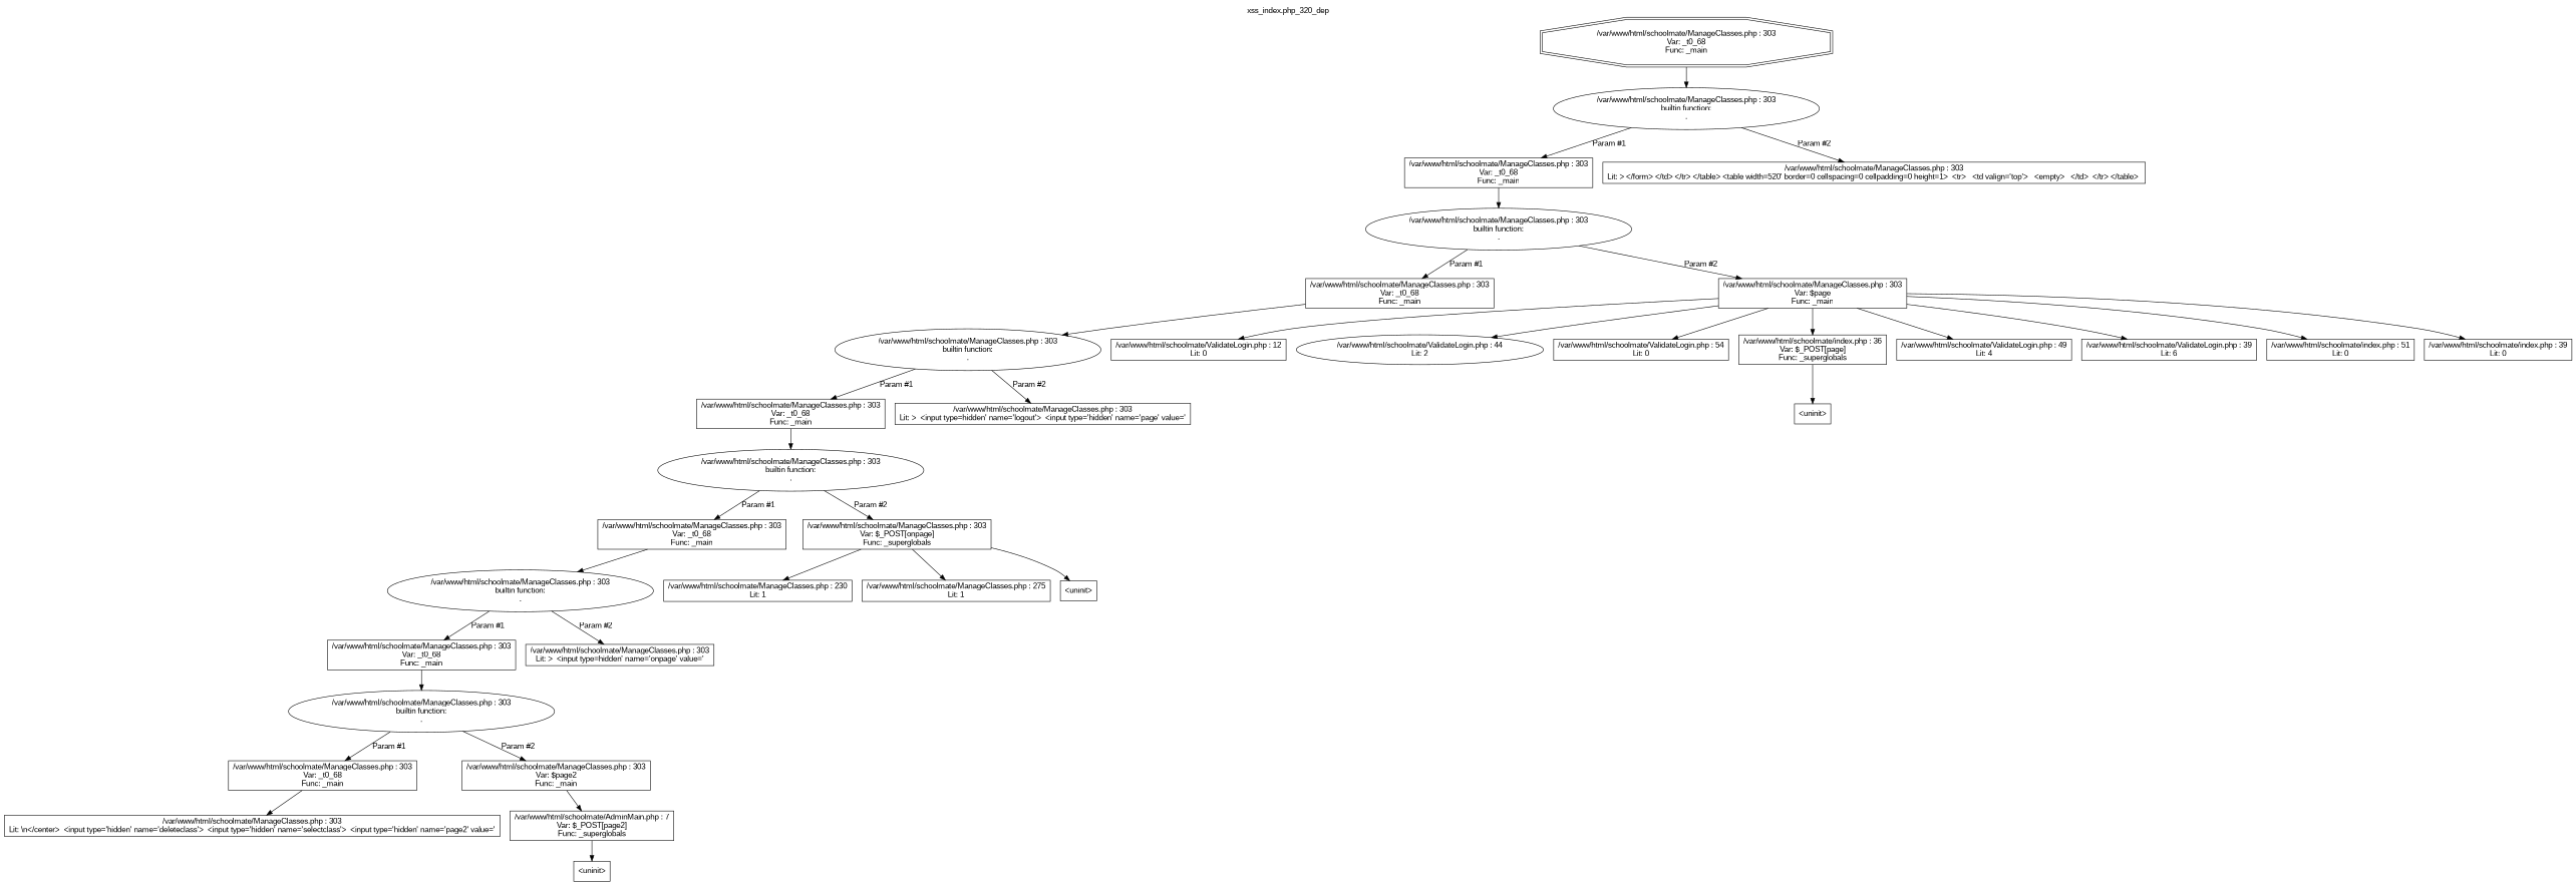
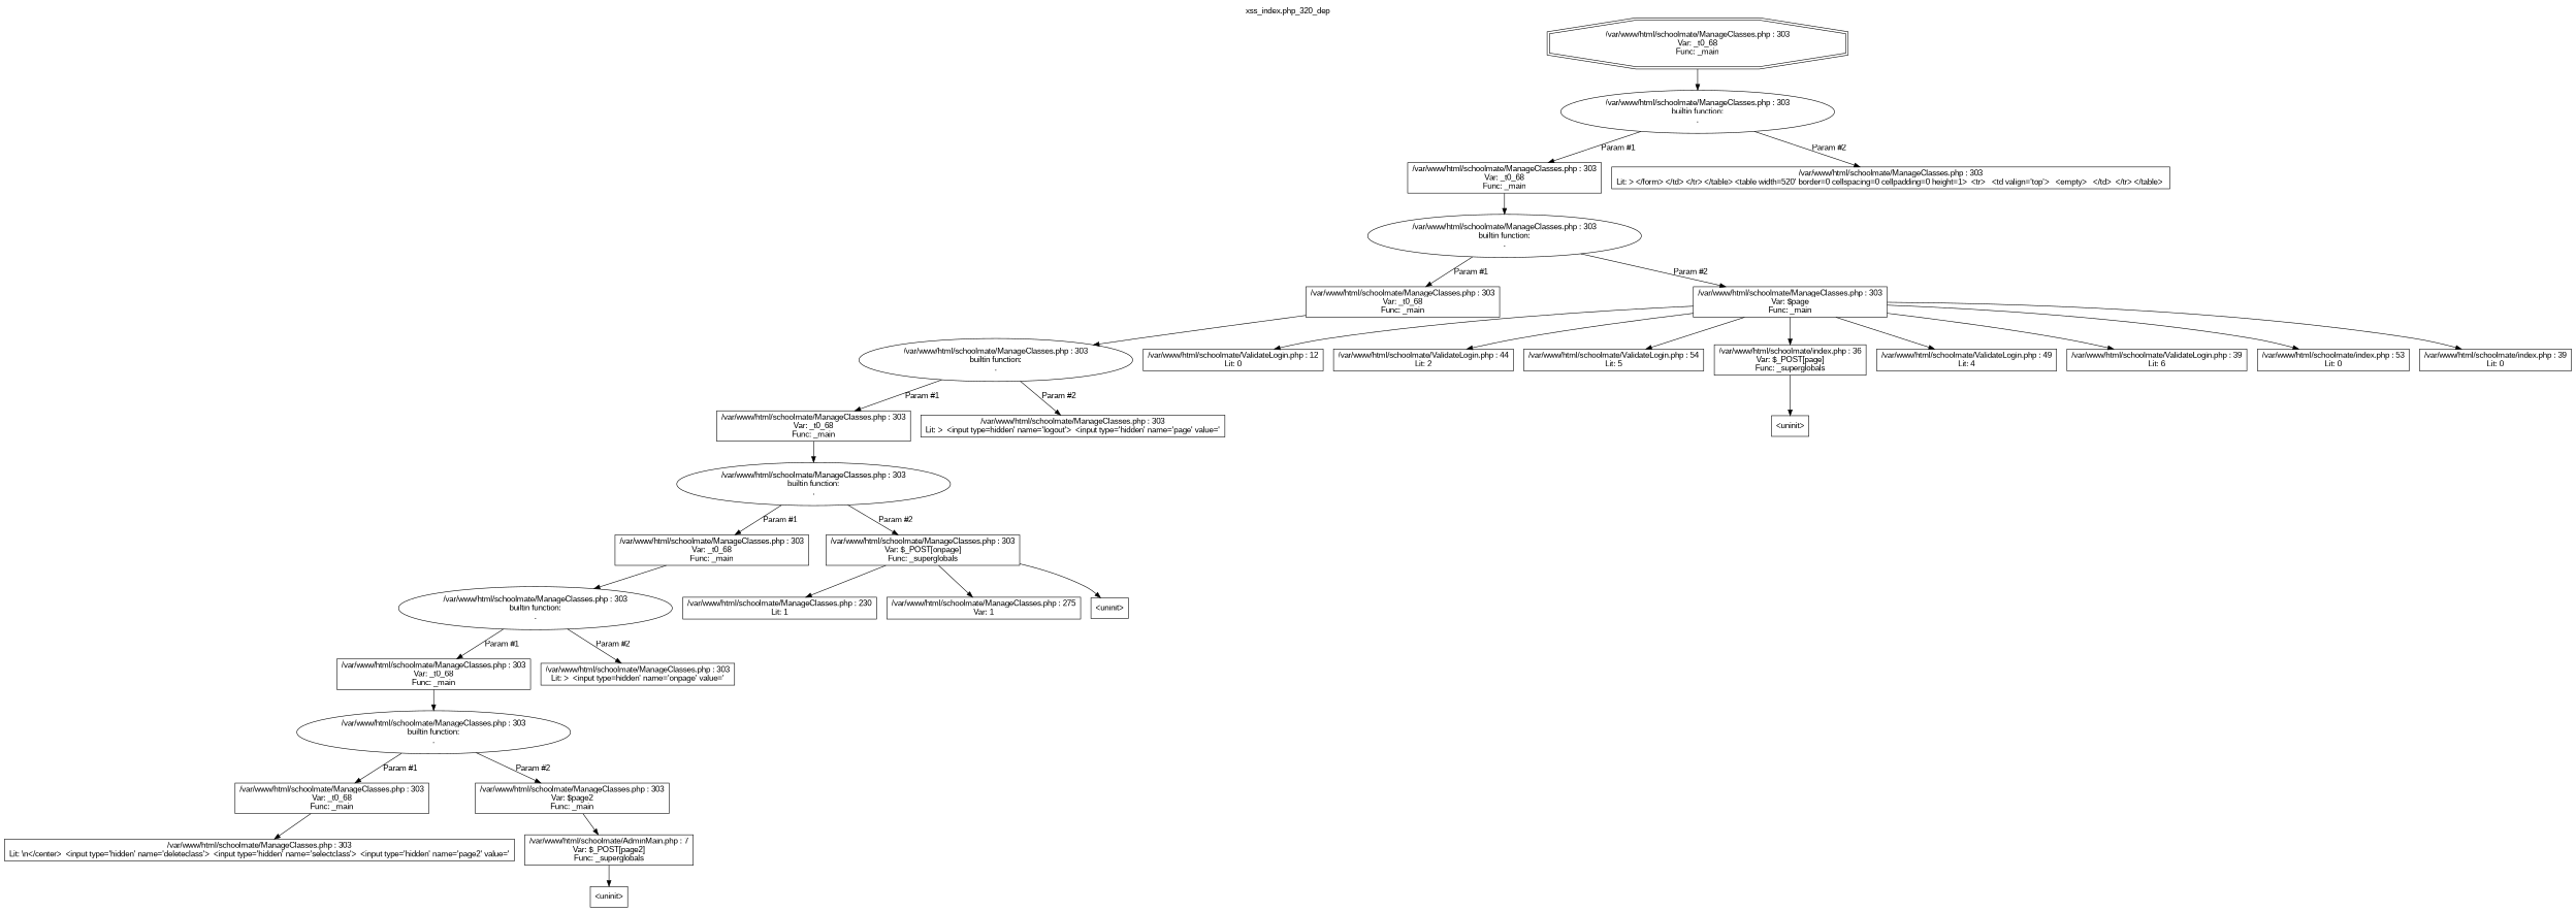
  digraph {
    fontname="Liberation Sans"
    label="xss_index.php_320_dep"
    labelloc=t
    node [fontname="Liberation Sans" shape=box]
    edge [fontname="Liberation Sans"]
    n1 [label="/var/www/html/schoolmate/ManageClasses.php : 303\nVar: _t0_68\nFunc: _main\n" shape=doubleoctagon]
    n2 [label="/var/www/html/schoolmate/ManageClasses.php : 303\nbuiltin function:\n.\n" shape=ellipse]
    n3 [label="/var/www/html/schoolmate/ManageClasses.php : 303\nVar: _t0_68\nFunc: _main\n"]
    n4 [label="/var/www/html/schoolmate/ManageClasses.php : 303\nLit: > </form> </td> </tr> </table> <table width=520' border=0 cellspacing=0 cellpadding=0 height=1>  <tr>   <td valign='top'>   <empty>   </td>  </tr> </table> \n"]
    n5 [label="/var/www/html/schoolmate/ManageClasses.php : 303\nbuiltin function:\n.\n" shape=ellipse]
    n6 [label="/var/www/html/schoolmate/ManageClasses.php : 303\nVar: _t0_68\nFunc: _main\n"]
    n7 [label="/var/www/html/schoolmate/ManageClasses.php : 303\nVar: $page\nFunc: _main\n"]
    n8 [label="/var/www/html/schoolmate/ManageClasses.php : 303\nbuiltin function:\n.\n" shape=ellipse]
    n9 [label="/var/www/html/schoolmate/ValidateLogin.php : 12\nLit: 0\n"]
-   n10 [label="/var/www/html/schoolmate/ValidateLogin.php : 44\nLit: 2\n" shape=ellipse]
-   n11 [label="/var/www/html/schoolmate/ValidateLogin.php : 54\nLit: 0\n"]
+   n10 [label="/var/www/html/schoolmate/ValidateLogin.php : 44\nLit: 2\n"]
+   n11 [label="/var/www/html/schoolmate/ValidateLogin.php : 54\nLit: 5\n"]
    n12 [label="/var/www/html/schoolmate/index.php : 36\nVar: $_POST[page]\nFunc: _superglobals\n"]
    n13 [label="/var/www/html/schoolmate/ValidateLogin.php : 49\nLit: 4\n"]
    n14 [label="/var/www/html/schoolmate/ValidateLogin.php : 39\nLit: 6\n"]
-   n15 [label="/var/www/html/schoolmate/index.php : 51\nLit: 0\n"]
+   n15 [label="/var/www/html/schoolmate/index.php : 53\nLit: 0\n"]
    n16 [label="/var/www/html/schoolmate/index.php : 39\nLit: 0\n"]
    n17 [label="/var/www/html/schoolmate/ManageClasses.php : 303\nVar: _t0_68\nFunc: _main\n"]
    n18 [label="/var/www/html/schoolmate/ManageClasses.php : 303\nLit: >  <input type=hidden' name='logout'>  <input type='hidden' name='page' value='\n"]
    n19 [label="/var/www/html/schoolmate/ManageClasses.php : 303\nbuiltin function:\n.\n" shape=ellipse]
    n20 [label="/var/www/html/schoolmate/ManageClasses.php : 303\nVar: _t0_68\nFunc: _main\n"]
    n21 [label="/var/www/html/schoolmate/ManageClasses.php : 303\nVar: $_POST[onpage]\nFunc: _superglobals\n"]
    n22 [label="/var/www/html/schoolmate/ManageClasses.php : 303\nbuiltin function:\n.\n" shape=ellipse]
    n23 [label="/var/www/html/schoolmate/ManageClasses.php : 230\nLit: 1\n"]
-   n24 [label="/var/www/html/schoolmate/ManageClasses.php : 275\nLit: 1\n"]
+   n24 [label="/var/www/html/schoolmate/ManageClasses.php : 275\nVar: 1\n"]
    n25 [label="<uninit>"]
    n26 [label="/var/www/html/schoolmate/ManageClasses.php : 303\nVar: _t0_68\nFunc: _main\n"]
    n27 [label="/var/www/html/schoolmate/ManageClasses.php : 303\nLit: >  <input type=hidden' name='onpage' value='\n"]
    n28 [label="/var/www/html/schoolmate/ManageClasses.php : 303\nbuiltin function:\n.\n" shape=ellipse]
    n29 [label="/var/www/html/schoolmate/ManageClasses.php : 303\nVar: _t0_68\nFunc: _main\n"]
    n30 [label="/var/www/html/schoolmate/ManageClasses.php : 303\nVar: $page2\nFunc: _main\n"]
    n31 [label="/var/www/html/schoolmate/ManageClasses.php : 303\nLit: \\n</center>  <input type='hidden' name='deleteclass'>  <input type='hidden' name='selectclass'>  <input type='hidden' name='page2' value='\n"]
    n32 [label="/var/www/html/schoolmate/AdminMain.php : 7\nVar: $_POST[page2]\nFunc: _superglobals\n"]
    n33 [label="<uninit>"]
    n34 [label="<uninit>"]
    n1 -> n2
    n2 -> n3 [label="Param #1"]
    n2 -> n4 [label="Param #2"]
    n3 -> n5
    n5 -> n6 [label="Param #1"]
    n5 -> n7 [label="Param #2"]
    n6 -> n8
    n7 -> n9
    n7 -> n10
    n7 -> n11
    n7 -> n12
    n7 -> n13
    n7 -> n14
    n7 -> n15
    n7 -> n16
    n8 -> n17 [label="Param #1"]
    n8 -> n18 [label="Param #2"]
    n12 -> n34
    n17 -> n19
    n19 -> n20 [label="Param #1"]
    n19 -> n21 [label="Param #2"]
    n20 -> n22
    n21 -> n23
    n21 -> n24
    n21 -> n25
    n22 -> n26 [label="Param #1"]
    n22 -> n27 [label="Param #2"]
    n26 -> n28
    n28 -> n29 [label="Param #1"]
    n28 -> n30 [label="Param #2"]
    n29 -> n31
    n30 -> n32
    n32 -> n33
  }
